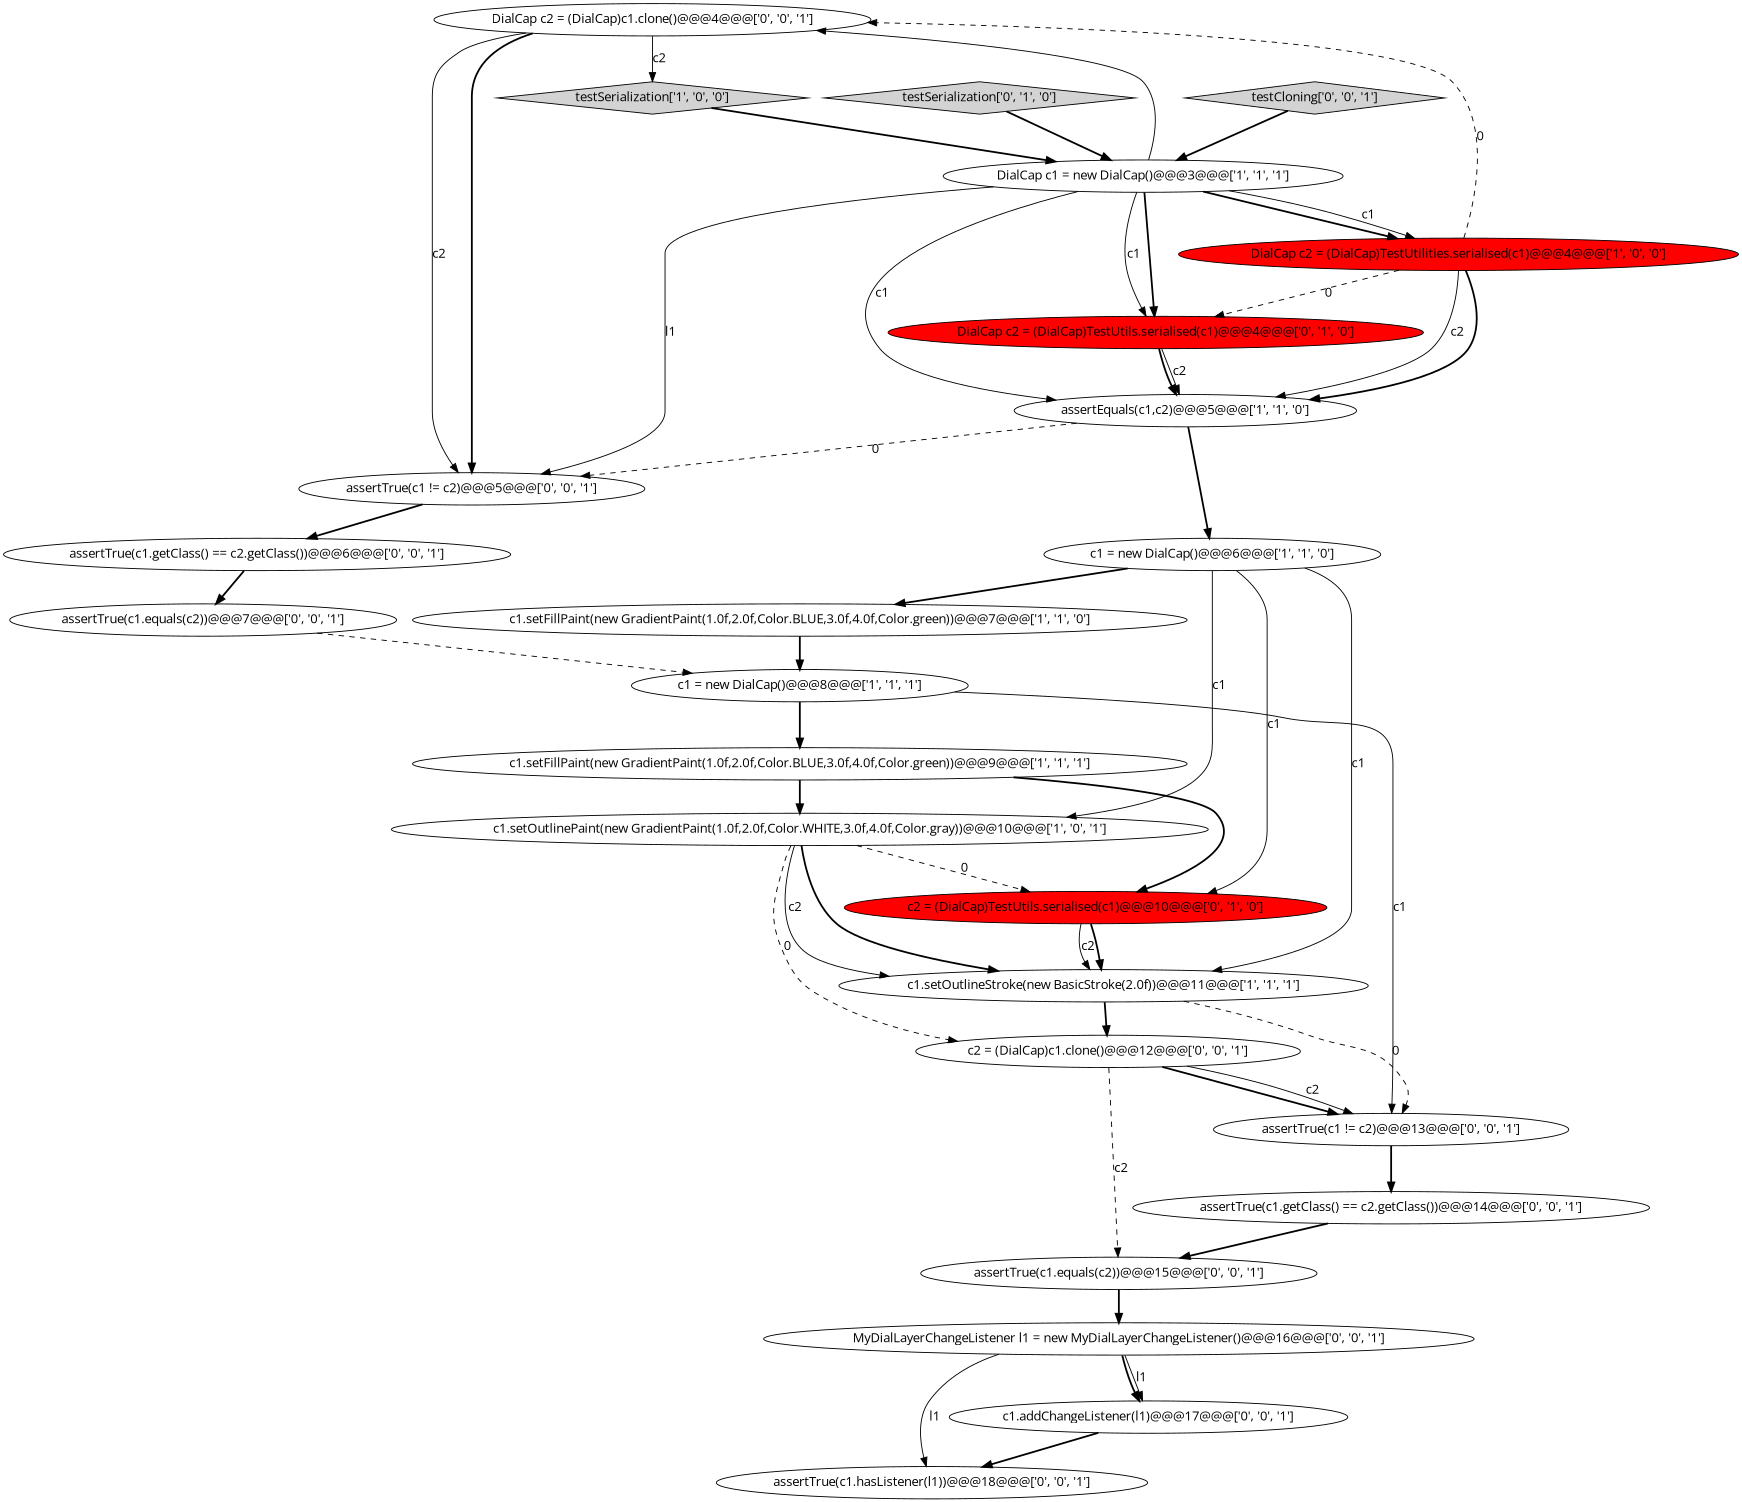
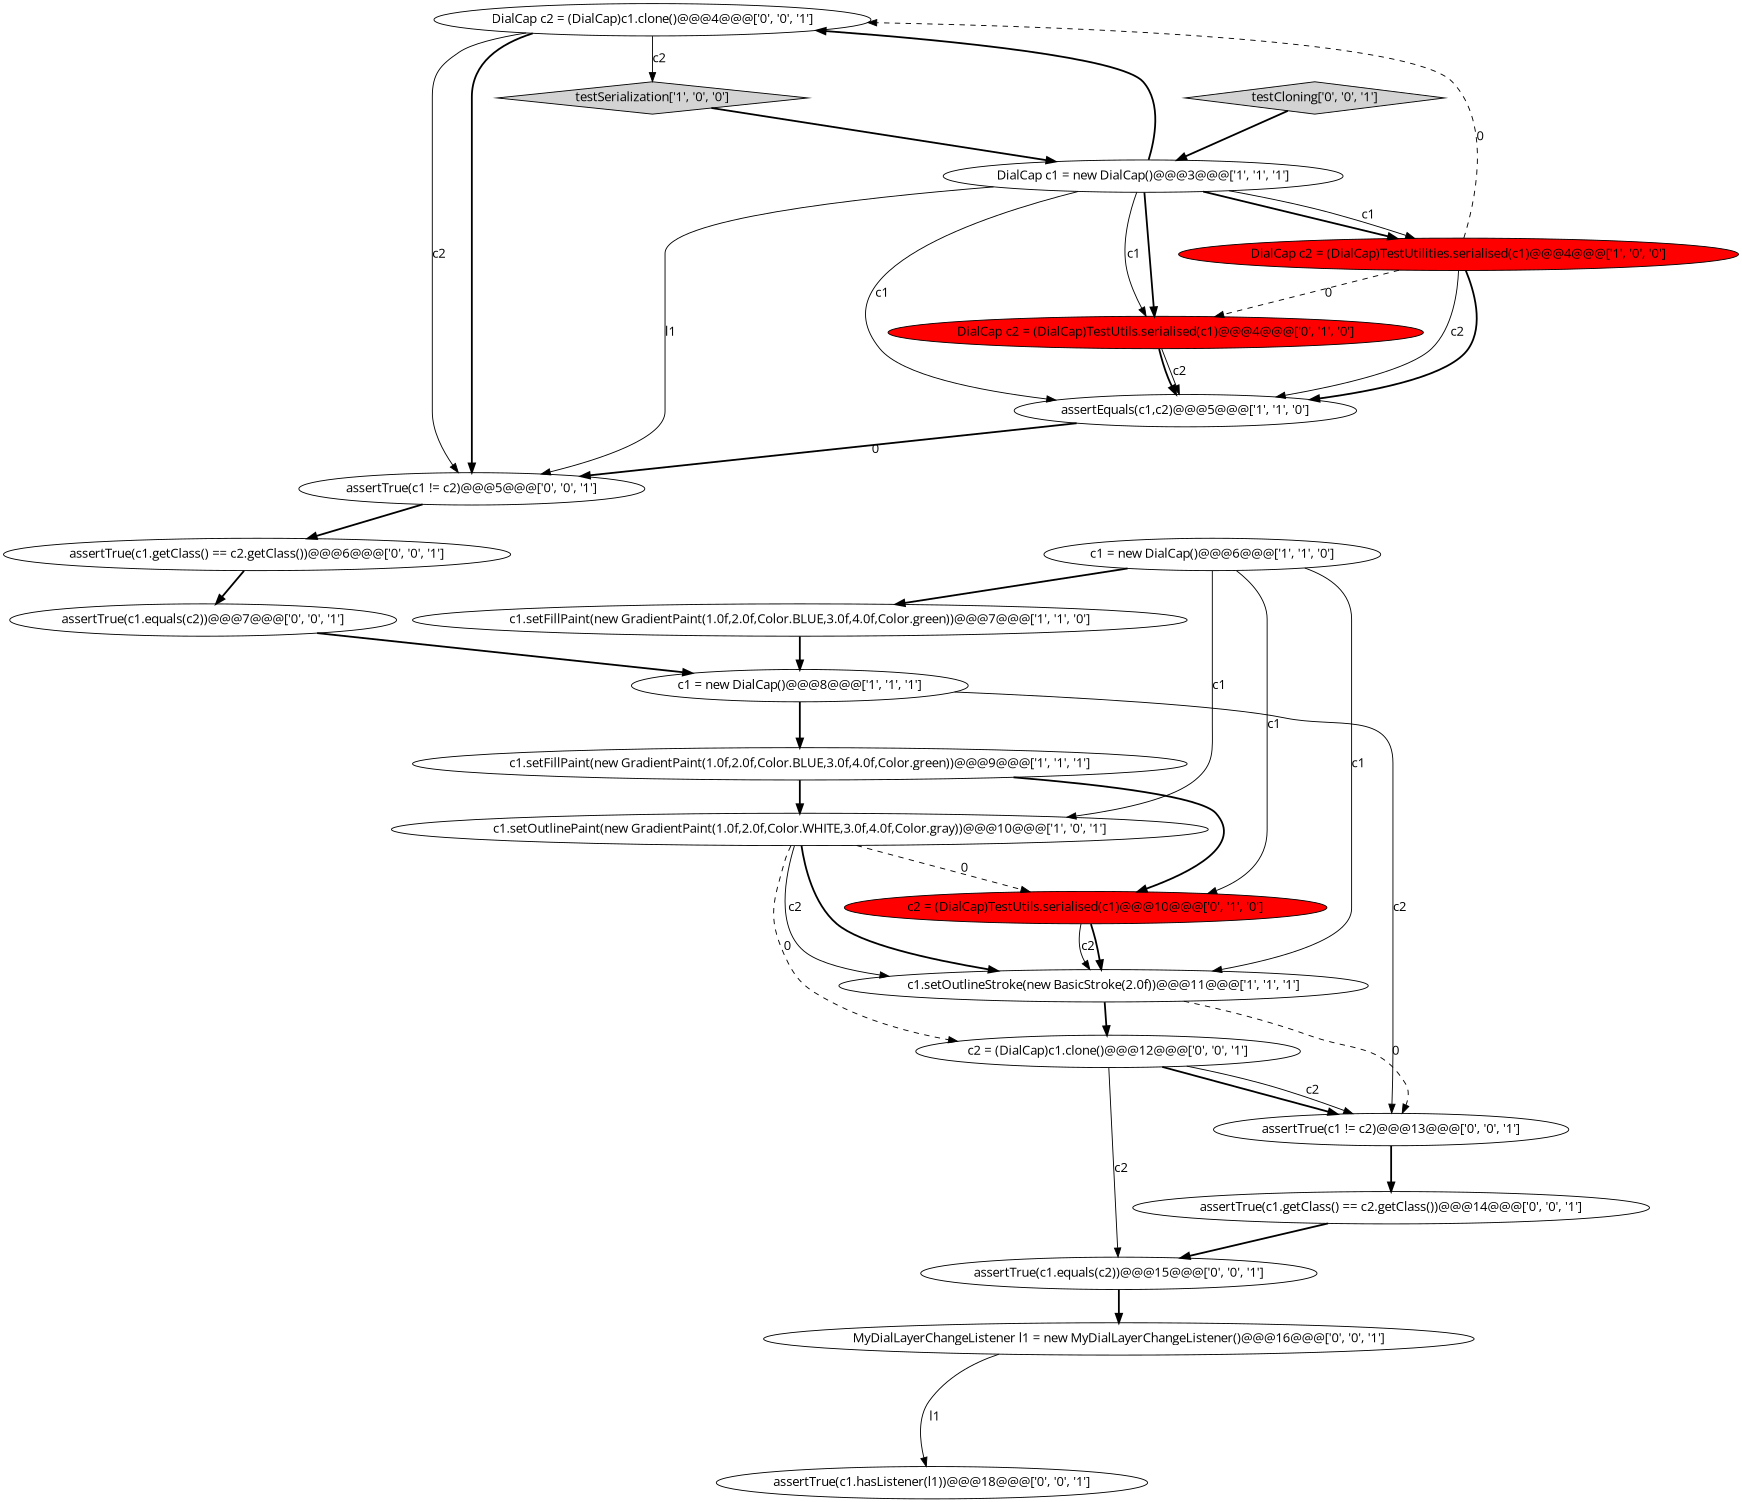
  digraph {
    fontname="Open Sans"
    node [fillcolor=white fontname="Open Sans" shape=ellipse style=filled]
    edge [fontname="Open Sans" style=bold]
    n1 [label="assertTrue(c1.equals(c2))@@@7@@@['0', '0', '1']"]
    n2 [label="c1 = new DialCap()@@@8@@@['1', '1', '1']"]
    n3 [label="assertTrue(c1 != c2)@@@13@@@['0', '0', '1']"]
    n4 [label="c1.setFillPaint(new GradientPaint(1.0f,2.0f,Color.BLUE,3.0f,4.0f,Color.green))@@@9@@@['1', '1', '1']"]
    n5 [label="c1.setOutlinePaint(new GradientPaint(1.0f,2.0f,Color.WHITE,3.0f,4.0f,Color.gray))@@@10@@@['1', '0', '1']"]
    n6 [label="c1.setOutlineStroke(new BasicStroke(2.0f))@@@11@@@['1', '1', '1']"]
    n7 [fillcolor=red label="c2 = (DialCap)TestUtils.serialised(c1)@@@10@@@['0', '1', '0']"]
    n8 [label="c2 = (DialCap)c1.clone()@@@12@@@['0', '0', '1']"]
    n9 [label="assertTrue(c1.equals(c2))@@@15@@@['0', '0', '1']"]
    n10 [label="DialCap c2 = (DialCap)c1.clone()@@@4@@@['0', '0', '1']"]
    n11 [label="assertTrue(c1 != c2)@@@5@@@['0', '0', '1']"]
    n12 [fillcolor=lightgray label="testSerialization['1', '0', '0']" shape=diamond]
    n13 [label="assertTrue(c1.getClass() == c2.getClass())@@@6@@@['0', '0', '1']"]
-   n14 [fillcolor=lightgray label="testSerialization['0', '1', '0']" shape=diamond]
    n15 [label="DialCap c1 = new DialCap()@@@3@@@['1', '1', '1']"]
    n16 [fillcolor=red label="DialCap c2 = (DialCap)TestUtils.serialised(c1)@@@4@@@['0', '1', '0']"]
    n17 [label="assertEquals(c1,c2)@@@5@@@['1', '1', '0']"]
    n18 [fillcolor=red label="DialCap c2 = (DialCap)TestUtilities.serialised(c1)@@@4@@@['1', '0', '0']"]
    n19 [label="assertTrue(c1.getClass() == c2.getClass())@@@14@@@['0', '0', '1']"]
    n20 [label="c1 = new DialCap()@@@6@@@['1', '1', '0']"]
    n21 [label="c1.setFillPaint(new GradientPaint(1.0f,2.0f,Color.BLUE,3.0f,4.0f,Color.green))@@@7@@@['1', '1', '0']"]
    n22 [label="MyDialLayerChangeListener l1 = new MyDialLayerChangeListener()@@@16@@@['0', '0', '1']"]
    n23 [fillcolor=lightgray label="testCloning['0', '0', '1']" shape=diamond]
-   n24 [label="c1.addChangeListener(l1)@@@17@@@['0', '0', '1']"]
    n25 [label="assertTrue(c1.hasListener(l1))@@@18@@@['0', '0', '1']"]
-   n1 -> n2 [style=dashed]
-   n2 -> n3 [label=c1 style=solid]
+   n1 -> n2
+   n2 -> n3 [label=c2 style=solid]
    n2 -> n4
    n3 -> n19
    n4 -> n5
    n4 -> n7
    n5 -> n6 [label=c2 style=solid]
    n5 -> n6
    n5 -> n7 [label=0 style=dashed]
    n5 -> n8 [label=0 style=dashed]
    n6 -> n3 [label=0 style=dashed]
    n6 -> n8
    n7 -> n6 [label=c2 style=solid]
    n7 -> n6
    n8 -> n3
    n8 -> n3 [label=c2 style=solid]
-   n8 -> n9 [label=c2 style=dashed]
+   n8 -> n9 [label=c2 style=solid]
    n9 -> n22
    n10 -> n11 [label=c2 style=solid]
    n10 -> n11
    n10 -> n12 [label=c2 style=solid]
    n11 -> n13
    n12 -> n15
    n13 -> n1
-   n14 -> n15
-   n15 -> n10 [style=solid]
+   n15 -> n10
    n15 -> n11 [label=l1 style=solid]
    n15 -> n16 [label=c1 style=solid]
    n15 -> n16
    n15 -> n17 [label=c1 style=solid]
    n15 -> n18
    n15 -> n18 [label=c1 style=solid]
    n16 -> n17
    n16 -> n17 [label=c2 style=solid]
-   n17 -> n11 [label=0 style=dashed]
-   n17 -> n20
+   n17 -> n11 [label=0]
    n18 -> n10 [label=0 style=dashed]
    n18 -> n16 [label=0 style=dashed]
    n18 -> n17 [label=c2 style=solid]
    n18 -> n17
    n19 -> n9
    n20 -> n5 [label=c1 style=solid]
    n20 -> n6 [label=c1 style=solid]
    n20 -> n7 [label=c1 style=solid]
    n20 -> n21
    n21 -> n2
-   n22 -> n24
-   n22 -> n24 [label=l1 style=solid]
    n22 -> n25 [label=l1 style=solid]
    n23 -> n15
-   n24 -> n25
  }
